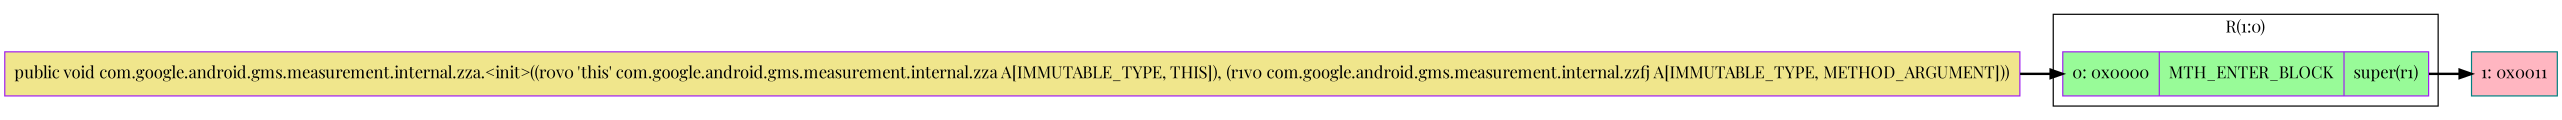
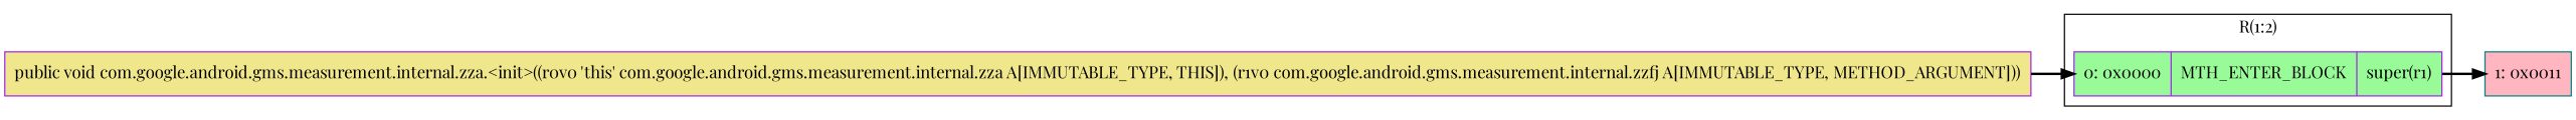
  digraph {
    rankdir=LR
    fontname="Playfair Display"
    node [color=purple shape=record style=filled fontname="Playfair Display"]
    edge [style=bold fontname="Playfair Display"]
    n1 [label="{0\:\ 0x0000|MTH_ENTER_BLOCK\l|super(r1)\l}" fillcolor=palegreen]
    n2 [color=teal label="{1\:\ 0x0011}" fillcolor=lightpink]
    n3 [label="{public void com.google.android.gms.measurement.internal.zza.\<init\>((r0v0 'this' com.google.android.gms.measurement.internal.zza A[IMMUTABLE_TYPE, THIS]), (r1v0 com.google.android.gms.measurement.internal.zzfj A[IMMUTABLE_TYPE, METHOD_ARGUMENT])) }" fillcolor=khaki]
    subgraph cluster_1 {
-     label="R(1:0)"
+     label="R(1:2)"
      n1
    }
    n1 -> n2
    n3 -> n1
  }
